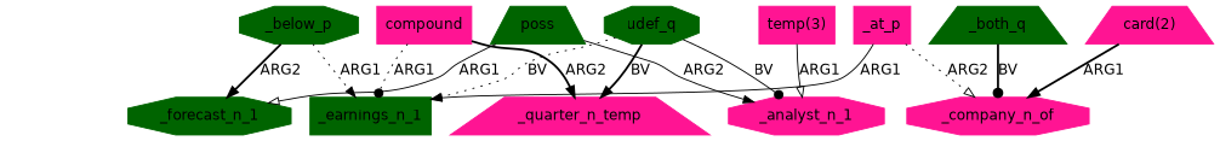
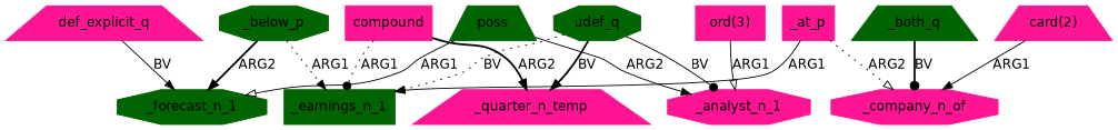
  digraph {
    fontname="DejaVu Sans"
    node [color=deeppink fontname="DejaVu Sans" shape=trapezium style=filled]
    edge [arrowhead=normal fontname="DejaVu Sans" style=solid]
    compound [shape=box]
    _earnings_n_1 [color=darkgreen shape=box]
    _quarter_n_temp
    _both_q [color=darkgreen]
    _company_n_of [shape=octagon]
-   "ord(3)" [shape=box label="temp(3)"]
+   "ord(3)" [shape=box]
    _analyst_n_1 [shape=octagon]
    _forecast_n_1 [color=darkgreen shape=octagon]
+   def_explicit_q
    poss [color=darkgreen]
    _below_p [color=darkgreen shape=octagon]
    udef_q [color=darkgreen shape=octagon]
    _at_p [shape=box]
    "card(2)"
    compound -> _earnings_n_1 [arrowhead=dot label=ARG1 style=dotted]
    compound -> _quarter_n_temp [label=ARG2 style=bold]
    _both_q -> _company_n_of [arrowhead=dot label=BV style=bold]
    "ord(3)" -> _analyst_n_1 [arrowhead=onormal label=ARG1]
+   def_explicit_q -> _forecast_n_1 [label=BV]
    poss -> _analyst_n_1 [label=ARG2]
    poss -> _forecast_n_1 [arrowhead=onormal label=ARG1]
    _below_p -> _earnings_n_1 [label=ARG1 style=dotted]
    _below_p -> _forecast_n_1 [label=ARG2 style=bold]
    udef_q -> _earnings_n_1 [label=BV style=dotted]
    udef_q -> _quarter_n_temp [label=BV style=bold]
    udef_q -> _analyst_n_1 [arrowhead=dot label=BV]
    _at_p -> _earnings_n_1 [label=ARG1]
    _at_p -> _company_n_of [arrowhead=onormal label=ARG2 style=dotted]
-   "card(2)" -> _company_n_of [label=ARG1 style=bold]
+   "card(2)" -> _company_n_of [label=ARG1]
  }
